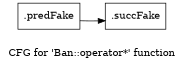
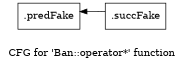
  digraph {
    label="CFG for 'Ban::operator*' function"
    rankdir=LR
    node [shape=record]
    n1 [label="{.predFake}"]
    n2 [filename="../../../../../src/ban_s3.cpp" label="{.succFake}" linenumber=340]
-   n1 -> n2 [callList="5:338" execusionnum=0 filename="../../../../../src/ban_s3.cpp"]
+   n2 -> n1 [callList="5:338" execusionnum=0 filename="../../../../../src/ban_s3.cpp"]
  }
